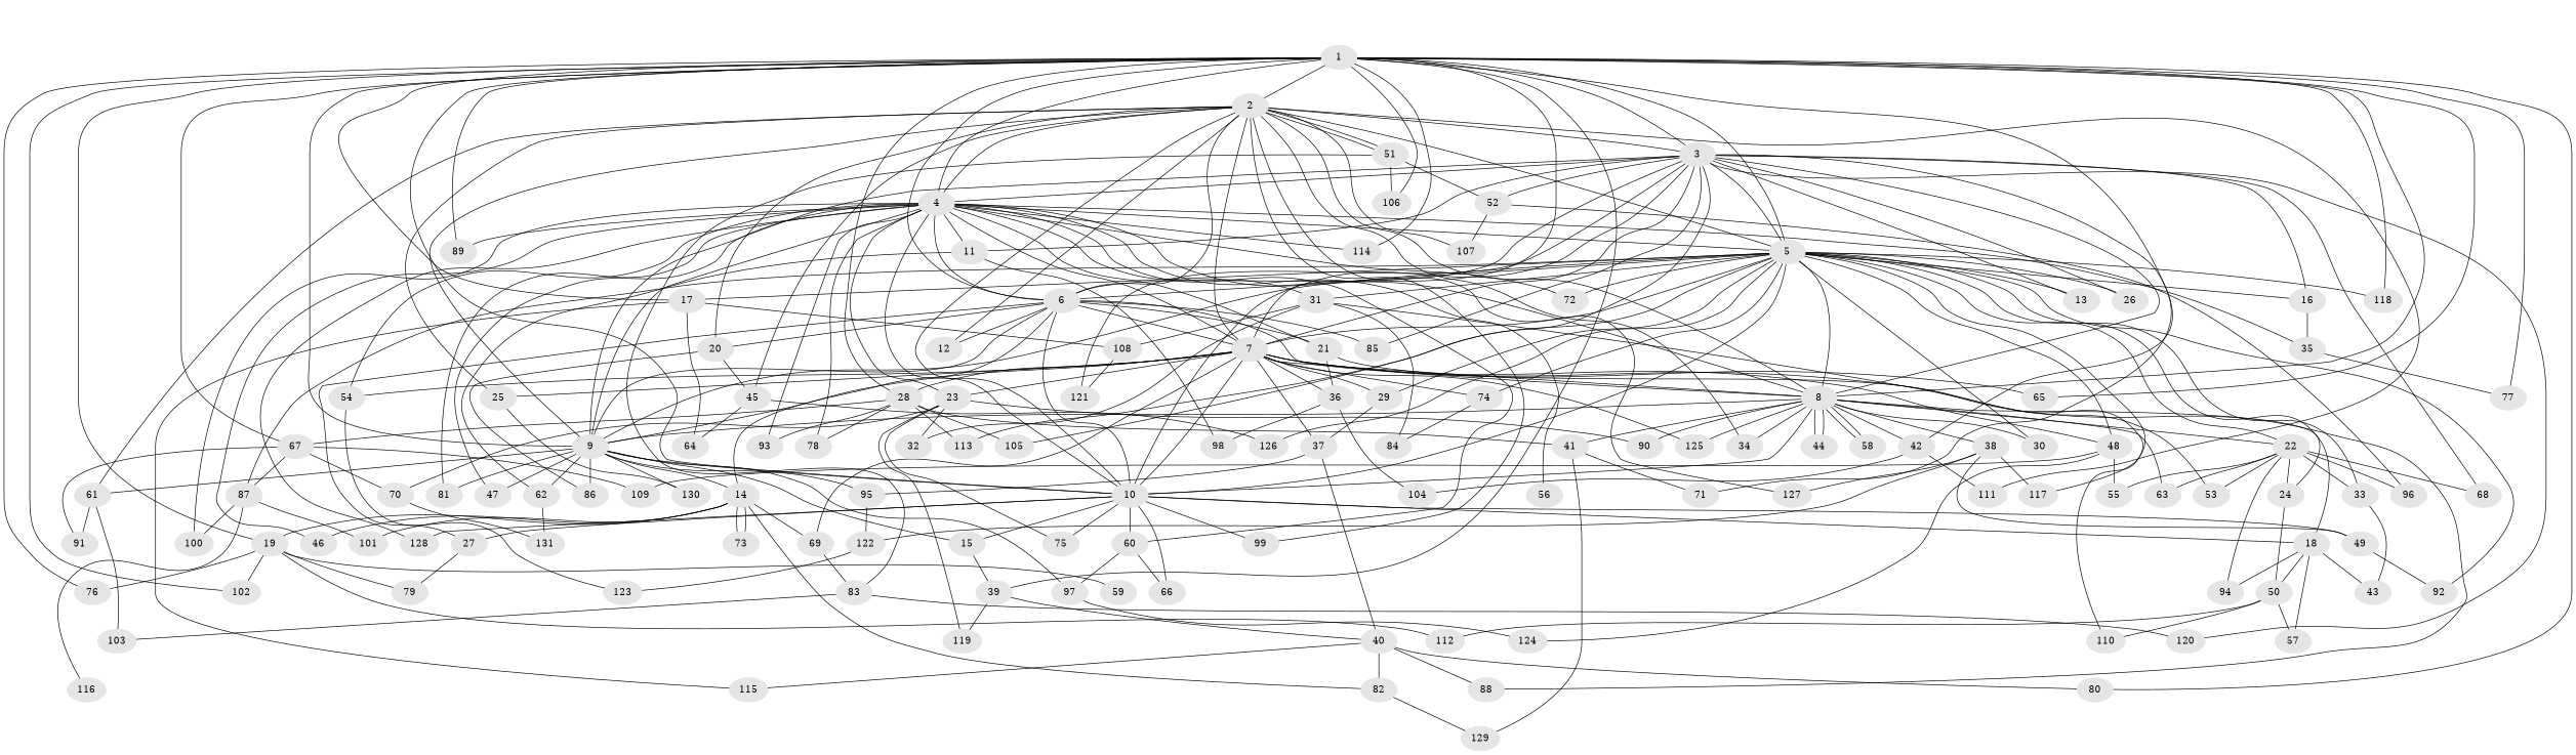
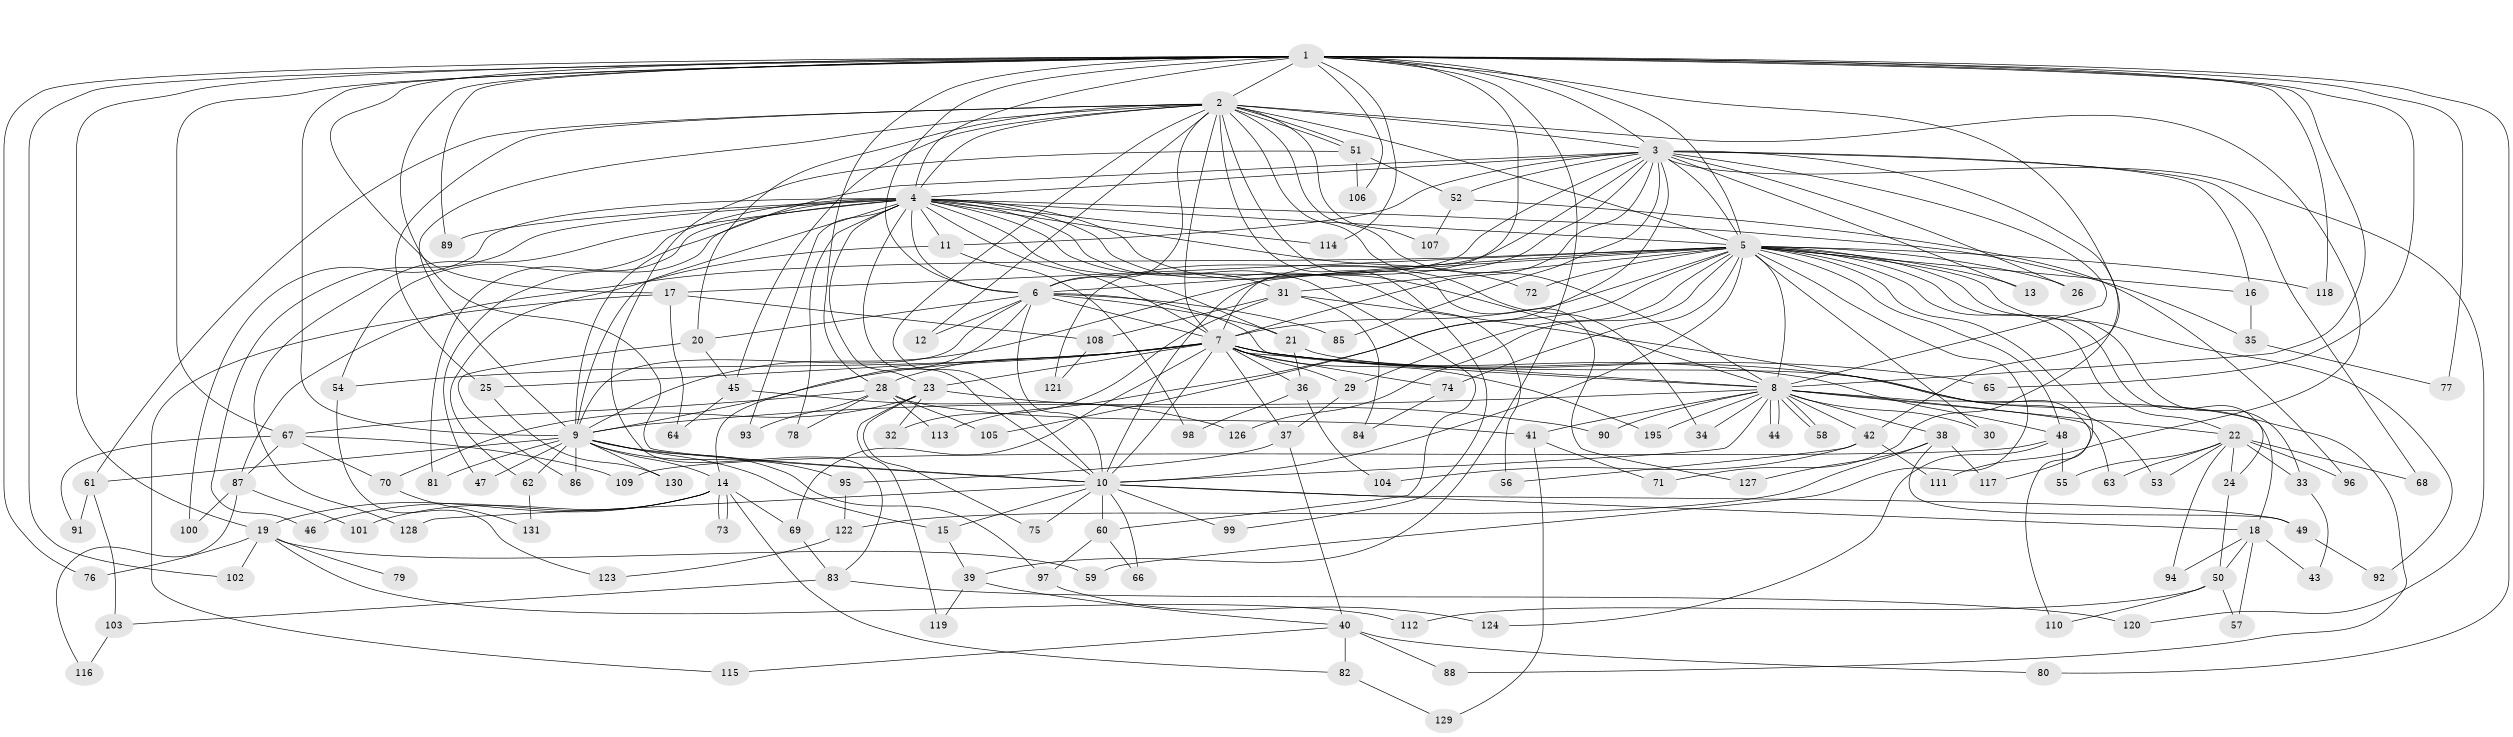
  graph {
    node [color=gray90 style=filled]
    1
    2
    3
    4
    5
    6
    7
    8
    9
    10
    17
    19
    28
    39
    42
    65
    67
    76
    77
    80
    89
    102
    106
    114
    118
    12
    20
    25
    34
    45
    51
    61
    99
    107
    111
    127
    11
    13
    16
    26
    52
    68
    71
    85
    105
    120
    121
    21
    23
    31
    35
    46
    47
    54
    56
    60
    72
    78
    81
    93
    100
    128
    22
    24
    29
    30
    33
    48
    59
    74
    87
    92
    113
    117
    126
    14
-   27
    36
    37
    69
    88
-   125
+   125 [label=195]
    38
    18
    41
    44
    58
    63
    90
    15
    62
    86
    95
    97
    130
    49
    66
    75
    64
    108
    115
    79
    112
    119
    40
    104
    70
    109
    91
    83
    103
    98
    122
    96
    53
    32
    84
    110
    123
    94
    55
    50
    43
    124
    101
    116
    73
    82
    57
    129
    131
    1 -- 2
    1 -- 3
    1 -- 4
    1 -- 5
    1 -- 6
    1 -- 7
    1 -- 8
    1 -- 9
    1 -- 10
    1 -- 17
    1 -- 19
    1 -- 28
    1 -- 39
    1 -- 42
    1 -- 65
    1 -- 67
    1 -- 76
    1 -- 77
    1 -- 80
    1 -- 89
    1 -- 102
    1 -- 106
    1 -- 114
    1 -- 118
    2 -- 3
    2 -- 4
    2 -- 5
    2 -- 6
    2 -- 7
    2 -- 8
    2 -- 9
    2 -- 10
    2 -- 12
    2 -- 20
    2 -- 25
    2 -- 34
    2 -- 45
    2 -- 51
    2 -- 51
    2 -- 61
    2 -- 99
    2 -- 107
    2 -- 111
    2 -- 127
    3 -- 4
    3 -- 5
    3 -- 6
    3 -- 7
    3 -- 8
    3 -- 9
    3 -- 10
    3 -- 11
    3 -- 13
    3 -- 16
    3 -- 26
    3 -- 52
    3 -- 68
    3 -- 71
    3 -- 85
    3 -- 105
    3 -- 120
    3 -- 121
    4 -- 5
    4 -- 6
    4 -- 7
    4 -- 8
    4 -- 9
    4 -- 10
    4 -- 89
    4 -- 114
    4 -- 11
    4 -- 21
    4 -- 23
    4 -- 31
    4 -- 35
    4 -- 46
    4 -- 47
    4 -- 54
    4 -- 56
    4 -- 60
    4 -- 72
    4 -- 78
    4 -- 81
    4 -- 93
    4 -- 100
    4 -- 128
    5 -- 6
    5 -- 7
    5 -- 8
    5 -- 9
    5 -- 10
    5 -- 17
    5 -- 118
    5 -- 13
    5 -- 16
    5 -- 26
    5 -- 31
    5 -- 72
    5 -- 22
    5 -- 24
    5 -- 29
    5 -- 30
    5 -- 33
    5 -- 48
+   5 -- 59
    5 -- 74
    5 -- 87
    5 -- 92
    5 -- 113
    5 -- 117
    5 -- 126
    6 -- 7
    6 -- 8
    6 -- 9
    6 -- 10
    6 -- 12
    6 -- 20
    6 -- 85
    6 -- 21
    6 -- 14
-   6 -- 27
    7 -- 8
    7 -- 9
    7 -- 10
    7 -- 28
    7 -- 65
    7 -- 25
    7 -- 23
    7 -- 54
    7 -- 29
    7 -- 48
    7 -- 74
    7 -- 36
    7 -- 37
    7 -- 69
    7 -- 88
    7 -- 125
    8 -- 9
    8 -- 10
    8 -- 42
    8 -- 34
    8 -- 22
    8 -- 30
    8 -- 125
    8 -- 38
    8 -- 18
    8 -- 41
    8 -- 44
    8 -- 44
    8 -- 58
    8 -- 58
    8 -- 63
    8 -- 90
    9 -- 10
    9 -- 61
    9 -- 47
    9 -- 81
    9 -- 14
    9 -- 15
    9 -- 62
    9 -- 86
    9 -- 95
    9 -- 97
    9 -- 130
    10 -- 99
    10 -- 60
    10 -- 128
-   10 -- 27
    10 -- 18
    10 -- 15
    10 -- 49
    10 -- 66
    10 -- 75
    17 -- 64
    17 -- 108
    17 -- 115
    19 -- 76
    19 -- 102
    19 -- 59
    19 -- 79
    19 -- 112
    28 -- 67
    28 -- 105
    28 -- 78
    28 -- 93
    28 -- 113
    28 -- 41
    39 -- 119
    39 -- 40
    42 -- 111
+   42 -- 56
    42 -- 104
    67 -- 87
    67 -- 70
    67 -- 109
    67 -- 91
    20 -- 45
    20 -- 86
    25 -- 130
    45 -- 126
    45 -- 64
    51 -- 106
    51 -- 52
    51 -- 83
    61 -- 91
    61 -- 103
    11 -- 62
    11 -- 98
    16 -- 35
    52 -- 107
    52 -- 96
    21 -- 36
    21 -- 53
    23 -- 90
    23 -- 75
    23 -- 119
    23 -- 70
    23 -- 32
    31 -- 108
    31 -- 32
    31 -- 84
    31 -- 110
    35 -- 77
    54 -- 123
    60 -- 97
    60 -- 66
    22 -- 68
    22 -- 24
    22 -- 33
    22 -- 63
    22 -- 96
    22 -- 53
    22 -- 94
    22 -- 55
    24 -- 50
    29 -- 37
    33 -- 43
    48 -- 109
    48 -- 55
    48 -- 124
    74 -- 84
    87 -- 100
    87 -- 101
    87 -- 116
    14 -- 19
    14 -- 46
    14 -- 69
    14 -- 101
    14 -- 73
    14 -- 73
    14 -- 82
-   27 -- 79
    36 -- 104
    36 -- 98
    37 -- 95
    37 -- 40
    69 -- 83
    38 -- 127
    38 -- 117
    38 -- 49
    38 -- 122
    18 -- 94
    18 -- 50
    18 -- 43
    18 -- 57
    41 -- 71
    41 -- 129
    15 -- 39
    62 -- 131
    95 -- 122
    97 -- 124
    49 -- 92
    108 -- 121
    40 -- 80
    40 -- 88
    40 -- 115
    40 -- 82
    70 -- 131
    83 -- 120
    83 -- 103
+   103 -- 116
    122 -- 123
    50 -- 112
    50 -- 110
    50 -- 57
    82 -- 129
  }
